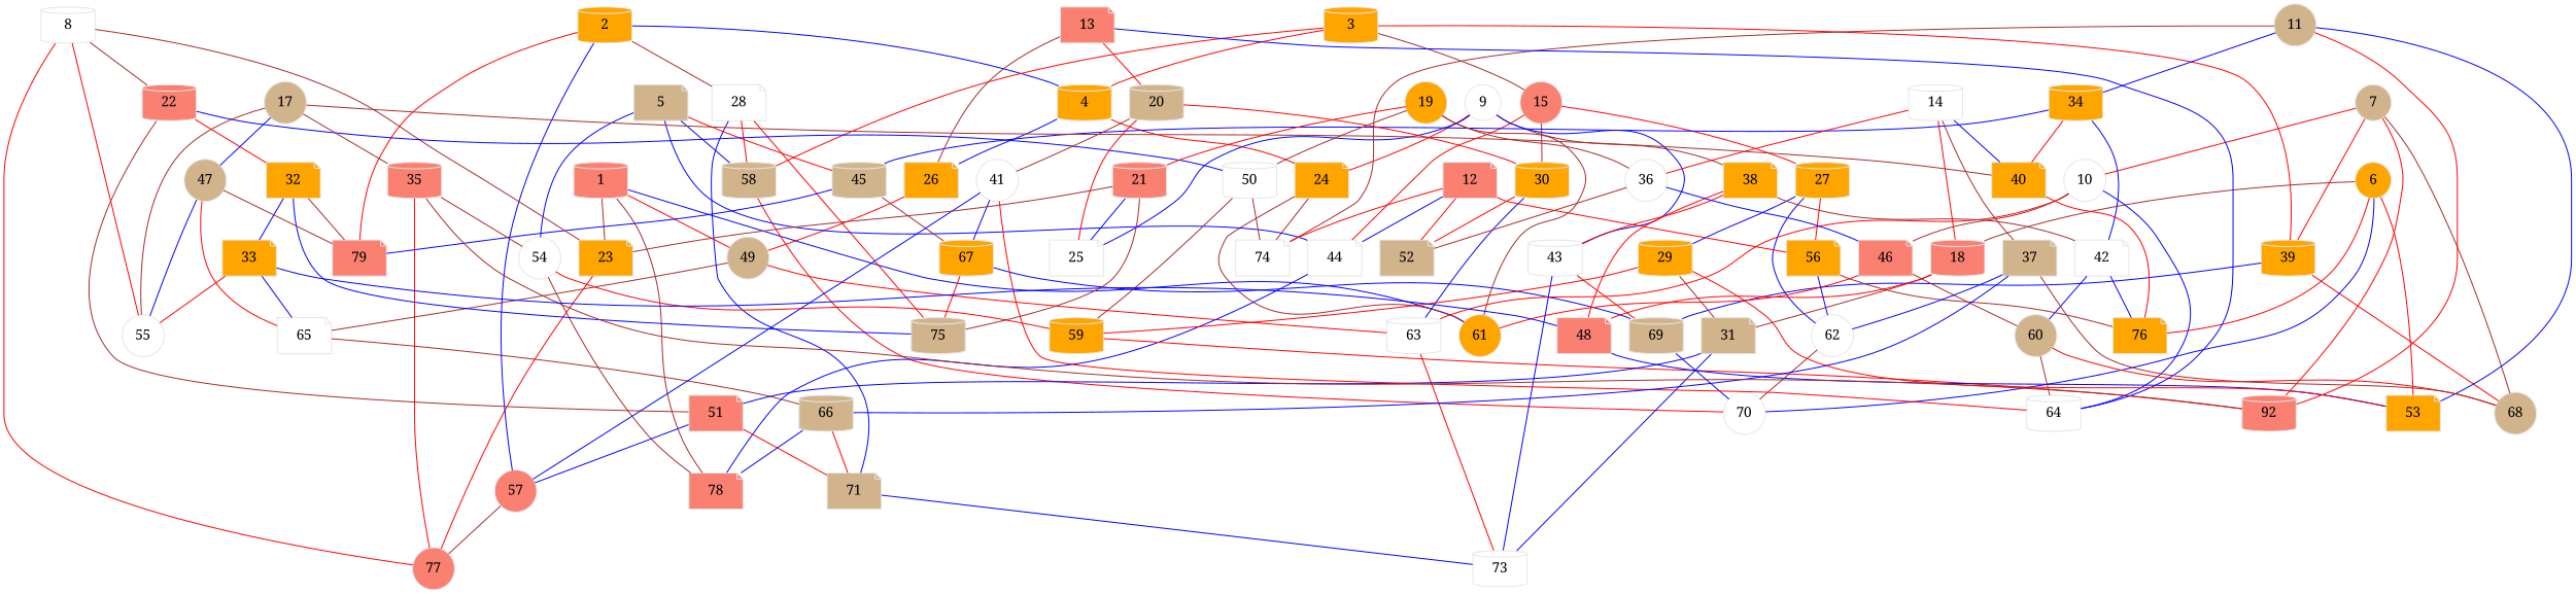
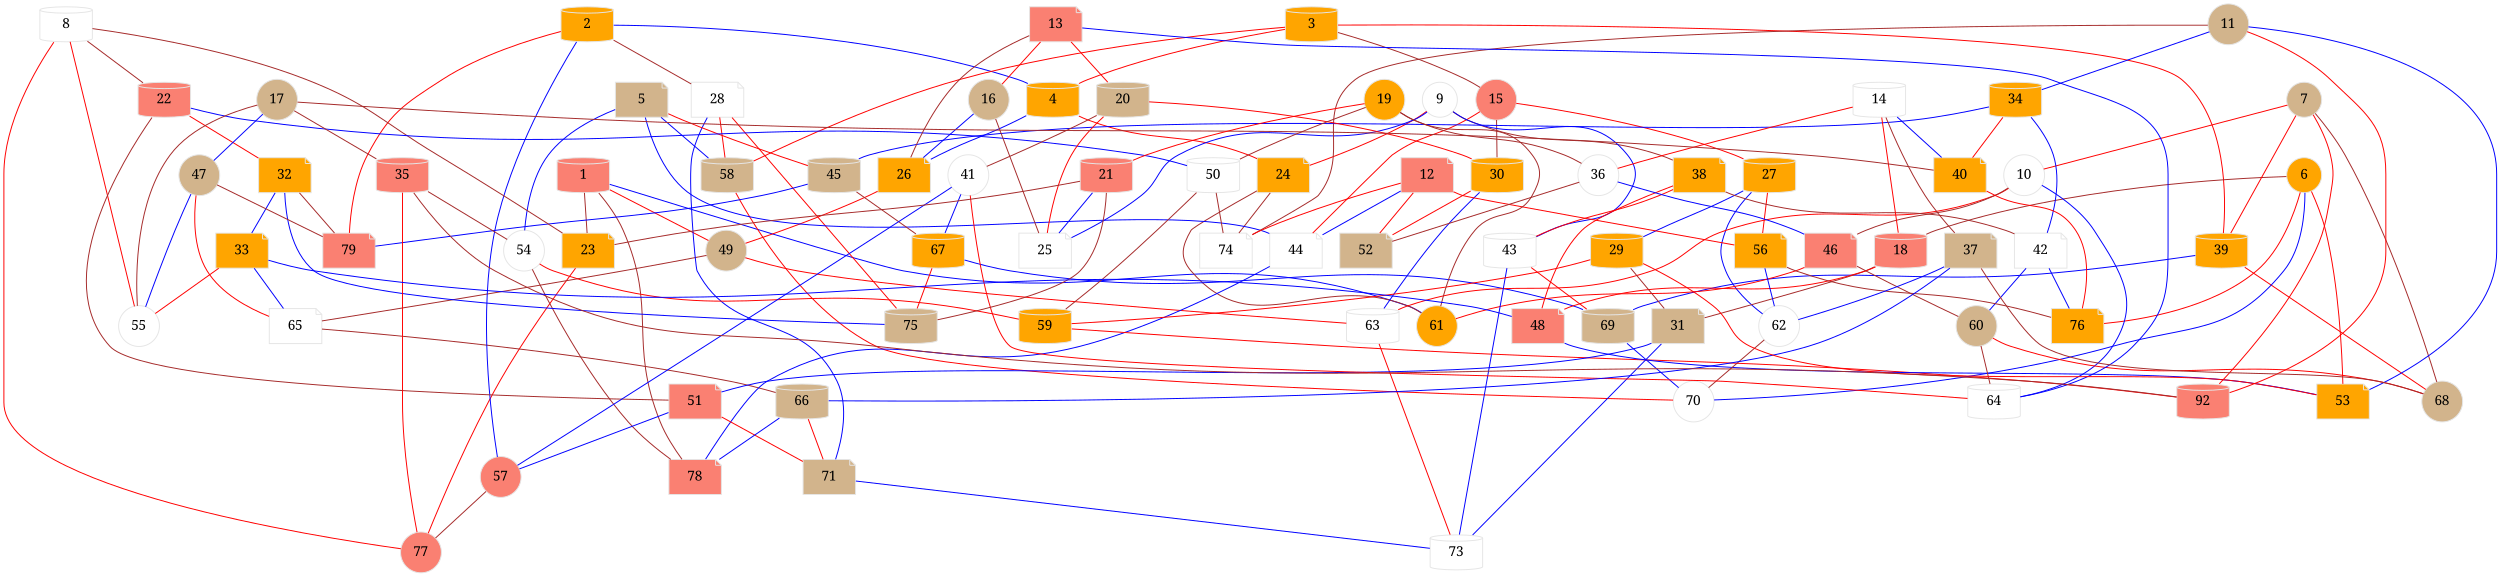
  graph {
    fontname="Noto Serif"
    node [color=gray90 fillcolor=orange fontname="Noto Serif" shape=cylinder style=filled]
    edge [color=red fontname="Noto Serif"]
    1 [fillcolor=salmon]
    23 [shape=note]
    49 [fillcolor=tan shape=circle]
    61 [shape=circle]
    78 [fillcolor=salmon shape=note]
    77 [fillcolor=salmon shape=circle]
    63 [fillcolor=white]
    65 [fillcolor=white shape=note]
    2
    4
    28 [fillcolor=white shape=note]
    57 [fillcolor=salmon shape=circle]
    79 [fillcolor=salmon shape=note]
    24 [shape=note]
    26 [shape=note]
    58 [fillcolor=tan]
    75 [fillcolor=tan]
    71 [fillcolor=tan shape=note]
    3
    15 [fillcolor=salmon shape=circle]
    39
    44 [fillcolor=white shape=note]
    27
    30
    68 [fillcolor=tan shape=circle]
    69 [fillcolor=tan]
    70 [fillcolor=white shape=circle]
    74 [fillcolor=white shape=note]
    5 [fillcolor=tan shape=note]
    45 [fillcolor=tan]
    54 [fillcolor=white shape=circle]
    67
    59
    6 [shape=circle]
    18 [fillcolor=salmon]
    53 [shape=note]
    76 [shape=note]
    31 [fillcolor=tan shape=note]
    48 [fillcolor=salmon shape=note]
    7 [fillcolor=tan shape=circle]
    10 [fillcolor=white shape=circle]
    n42 [fillcolor=salmon label=92]
    46 [fillcolor=salmon shape=note]
    64 [fillcolor=white]
    8 [fillcolor=white]
    22 [fillcolor=salmon]
    55 [fillcolor=white shape=circle]
    50 [fillcolor=white]
    32 [shape=note]
    51 [fillcolor=salmon shape=note]
    9 [fillcolor=white shape=circle]
    25 [fillcolor=white shape=note]
    38 [shape=note]
    43 [fillcolor=white]
    42 [fillcolor=white shape=note]
    73 [fillcolor=white]
    60 [fillcolor=tan shape=circle]
    11 [fillcolor=tan shape=circle]
    34
    40 [shape=note]
    12 [fillcolor=salmon shape=note]
    52 [fillcolor=tan shape=note]
    56 [shape=note]
    62 [fillcolor=white shape=circle]
    13 [fillcolor=salmon shape=note]
+   16 [fillcolor=tan shape=circle]
    20 [fillcolor=tan]
    41 [fillcolor=white shape=circle]
    14 [fillcolor=white]
    36 [fillcolor=white shape=circle]
    37 [fillcolor=tan shape=note]
    66 [fillcolor=tan]
    29
    17 [fillcolor=tan shape=circle]
    35 [fillcolor=salmon]
    47 [fillcolor=tan shape=circle]
    19 [shape=circle]
    21 [fillcolor=salmon]
    33 [shape=note]
    1 -- 23 [color=brown]
    1 -- 49
    1 -- 61 [color=blue]
    1 -- 78 [color=brown]
    23 -- 77
    49 -- 63
    49 -- 65 [color=brown]
    63 -- 73
    65 -- 66 [color=brown]
    2 -- 4 [color=blue]
    2 -- 28 [color=brown]
    2 -- 57 [color=blue]
    2 -- 79
    4 -- 24
    4 -- 26 [color=blue]
    28 -- 58
    28 -- 75
    28 -- 71 [color=blue]
    57 -- 77 [color=brown]
    24 -- 61 [color=brown]
    24 -- 74 [color=brown]
    26 -- 49
    58 -- 70
    71 -- 73 [color=blue]
    3 -- 4
    3 -- 58
    3 -- 15 [color=brown]
    3 -- 39
    15 -- 44
    15 -- 27
    15 -- 30 [color=brown]
    39 -- 68
    39 -- 69 [color=blue]
    44 -- 78 [color=blue]
    27 -- 56
    27 -- 62 [color=blue]
    27 -- 29 [color=blue]
    30 -- 63 [color=blue]
    30 -- 52
    69 -- 70 [color=blue]
    5 -- 58 [color=blue]
    5 -- 44 [color=blue]
    5 -- 45
    5 -- 54 [color=blue]
    45 -- 79 [color=blue]
    45 -- 67 [color=brown]
    54 -- 78 [color=brown]
    54 -- 59
    67 -- 75
    67 -- 69 [color=blue]
    59 -- n42
    6 -- 70 [color=blue]
    6 -- 18 [color=brown]
    6 -- 53
    6 -- 76
    18 -- 31 [color=brown]
    18 -- 48
    31 -- 51 [color=blue]
    31 -- 73 [color=blue]
    48 -- 53 [color=blue]
    7 -- 39
    7 -- 68 [color=brown]
    7 -- 10
    7 -- n42
    10 -- 63
    10 -- 46 [color=brown]
    10 -- 64 [color=blue]
    46 -- 61
    46 -- 60 [color=brown]
    8 -- 23 [color=brown]
    8 -- 77
    8 -- 22 [color=brown]
    8 -- 55
    22 -- 50 [color=blue]
    22 -- 32
    22 -- 51 [color=brown]
    50 -- 74 [color=brown]
    50 -- 59 [color=brown]
    32 -- 79 [color=brown]
    32 -- 75 [color=blue]
    32 -- 33 [color=blue]
    51 -- 57 [color=blue]
    51 -- 71
    9 -- 24
    9 -- 25 [color=blue]
    9 -- 38 [color=brown]
    9 -- 43 [color=blue]
    38 -- 48
    38 -- 43
    38 -- 42 [color=brown]
    43 -- 69
    43 -- 73 [color=blue]
    42 -- 76 [color=blue]
    42 -- 60 [color=blue]
    60 -- 68
    60 -- 64 [color=brown]
    11 -- 74 [color=brown]
    11 -- 53 [color=blue]
    11 -- n42
    11 -- 34 [color=blue]
    34 -- 45 [color=blue]
    34 -- 42 [color=blue]
    34 -- 40
    40 -- 76
    12 -- 44 [color=blue]
    12 -- 74
    12 -- 52
    12 -- 56
    56 -- 76 [color=brown]
    56 -- 62 [color=blue]
    62 -- 70 [color=brown]
    13 -- 26 [color=brown]
    13 -- 64 [color=blue]
+   13 -- 16
    13 -- 20
+   16 -- 26 [color=blue]
+   16 -- 25 [color=brown]
    20 -- 30
    20 -- 25
    20 -- 41 [color=brown]
    41 -- 57 [color=blue]
    41 -- 67 [color=blue]
    41 -- 64
    14 -- 18
    14 -- 40 [color=blue]
    14 -- 36
    14 -- 37 [color=brown]
    36 -- 46 [color=blue]
    36 -- 52 [color=brown]
    37 -- 68 [color=brown]
    37 -- 62 [color=blue]
    37 -- 66 [color=blue]
    66 -- 78 [color=blue]
    66 -- 71
    29 -- 59
    29 -- 53
    29 -- 31 [color=brown]
    17 -- 55 [color=brown]
    17 -- 40 [color=brown]
    17 -- 35 [color=brown]
    17 -- 47 [color=blue]
    35 -- 77
    35 -- 54 [color=brown]
    35 -- n42 [color=brown]
    47 -- 65
    47 -- 79 [color=brown]
    47 -- 55 [color=blue]
    19 -- 61 [color=brown]
    19 -- 50 [color=brown]
    19 -- 36 [color=brown]
    19 -- 21
    21 -- 23 [color=brown]
    21 -- 75 [color=brown]
    21 -- 25 [color=blue]
    33 -- 65 [color=blue]
    33 -- 48 [color=blue]
    33 -- 55
  }
